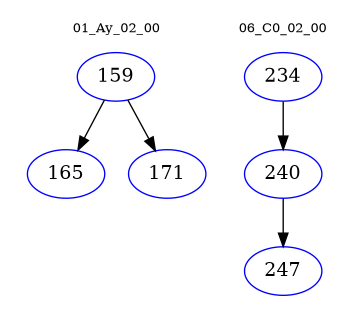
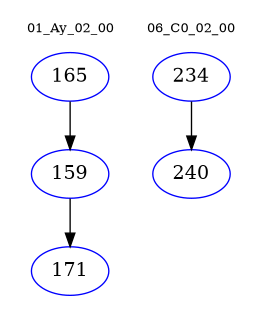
  digraph {
    node [color=blue]
    edge [color=black]
    n1 [label=165]
    n2 [label=159]
    n3 [label=171]
    n4 [label=240]
    n5 [label=234]
-   n6 [label=247]
    subgraph cluster_1 {
      color=white
      fontsize=10
      label="01_Ay_02_00"
      n1
      n2
      n3
    }
    subgraph cluster_2 {
      color=white
      fontsize=10
      label="06_C0_02_00"
      n4
      n5
-     n6
    }
-   n2 -> n1
+   n1 -> n2
    n2 -> n3
-   n4 -> n6
    n5 -> n4
  }
